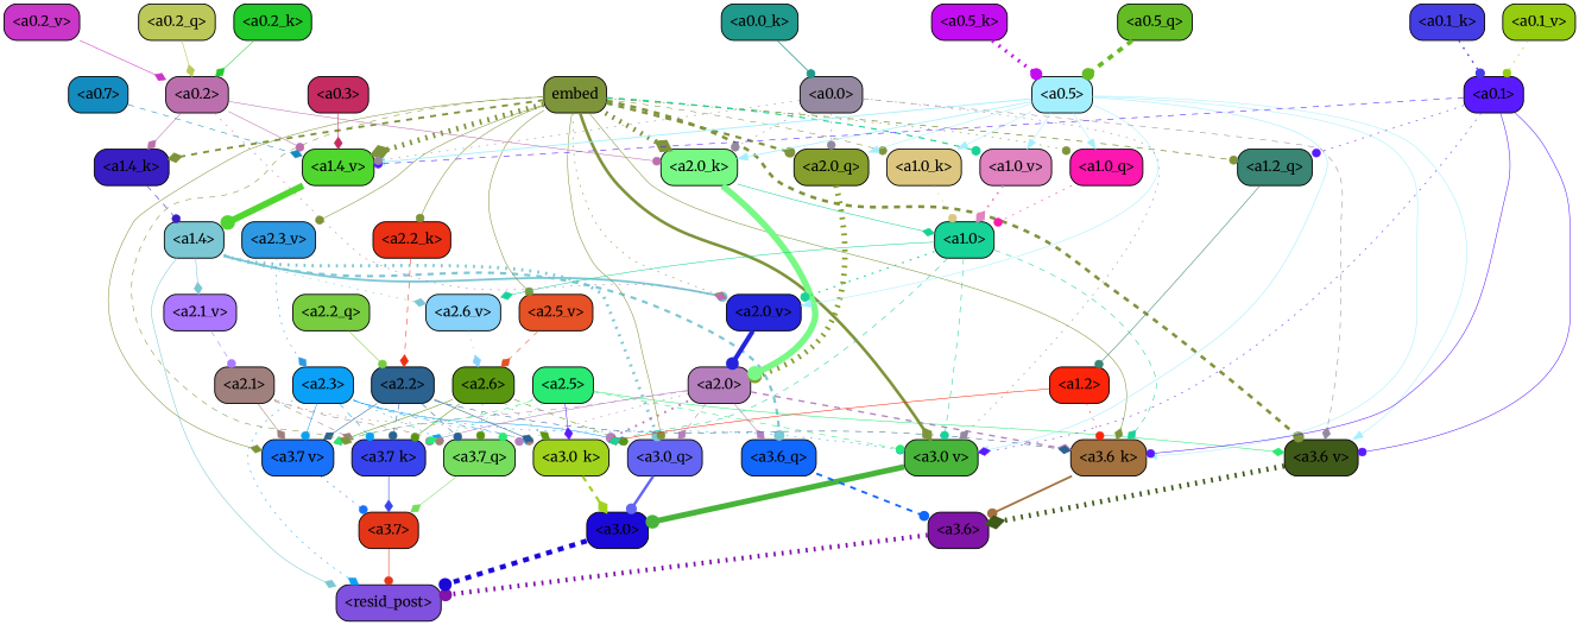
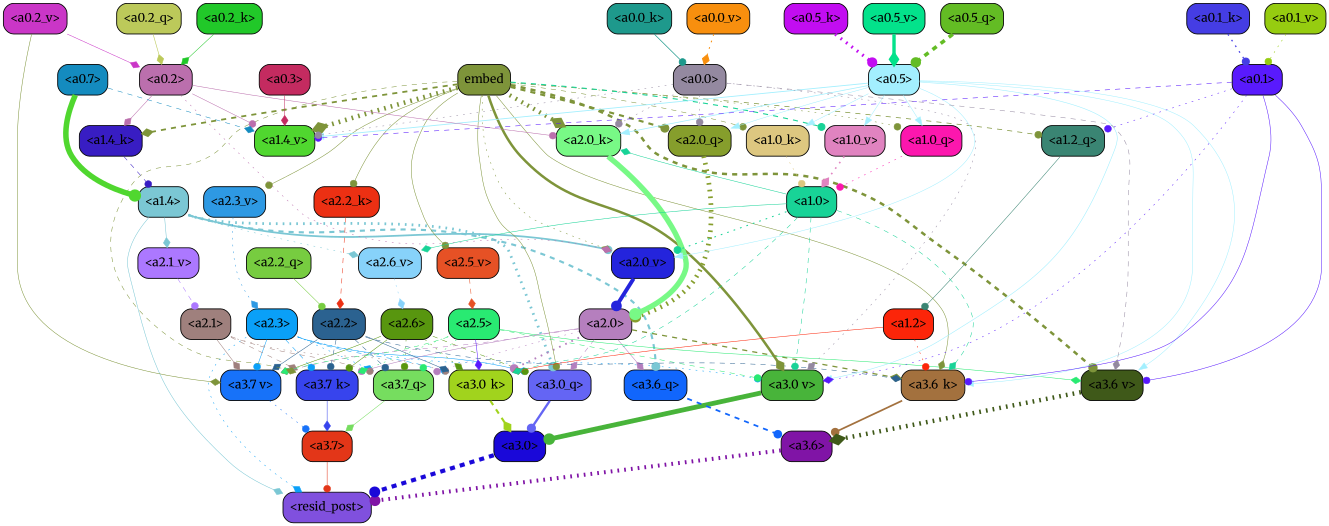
  strict digraph {
    fontname=Merriweather
    splines=true
    node [color=black fontname=Merriweather shape=box style="filled, rounded"]
    edge [arrowhead=dot color="#7e943a" fontname=Merriweather penwidth=0.6 style=bold]
    "<a3.7>" [fillcolor="#e33618"]
    "<resid_post>" [fillcolor="#8050de"]
    "<a3.6>" [fillcolor="#8014a6"]
    "<a3.0>" [fillcolor="#1a08d9"]
    "<a2.3>" [fillcolor="#0aa0f8"]
    "<a3.7_q>" [fillcolor="#76dd5f"]
    "<a3.0_q>" [fillcolor="#6465f4"]
    "<a3.7_k>" [fillcolor="#3744ed"]
    "<a3.0_k>" [fillcolor="#a1d31d"]
    "<a3.7_v>" [fillcolor="#1772f9"]
    "<a3.0_v>" [fillcolor="#48b43a"]
    "<a1.4>" [fillcolor="#7bc7d4"]
    "<a3.6_q>" [fillcolor="#1166fc"]
    "<a2.6_v>" [fillcolor="#87d2fa"]
    "<a2.1_v>" [fillcolor="#ac78ff"]
    "<a2.0_v>" [fillcolor="#2424dc"]
    "<a2.6>" [fillcolor="#58960f"]
    "<a2.1>" [fillcolor="#9f807d"]
    "<a2.0>" [fillcolor="#b57fbe"]
    "<a3.6_k>" [fillcolor="#a3713e"]
    "<a3.6_v>" [fillcolor="#3f5919"]
    "<a2.5>" [fillcolor="#29ea72"]
    "<a2.2>" [fillcolor="#2b6290"]
    embed [fillcolor="#7e943a"]
    "<a2.0_q>" [fillcolor="#869e2c"]
    "<a2.2_k>" [fillcolor="#ec3013"]
    "<a2.0_k>" [fillcolor="#78f986"]
    "<a2.5_v>" [fillcolor="#e65125"]
    "<a2.3_v>" [fillcolor="#2e99e3"]
    "<a1.2_q>" [fillcolor="#3a8573"]
    "<a1.0_q>" [fillcolor="#fc17ae"]
    "<a1.4_k>" [fillcolor="#381dc3"]
    "<a1.0_k>" [fillcolor="#ddc780"]
    "<a1.4_v>" [fillcolor="#50d72f"]
    "<a1.0_v>" [fillcolor="#e083c0"]
    "<a1.2>" [fillcolor="#fc2509"]
    "<a1.0>" [fillcolor="#18d397"]
    "<a0.5>" [fillcolor="#a3effe"]
    "<a0.1>" [fillcolor="#591afd"]
    "<a0.0>" [fillcolor="#9489a0"]
    "<a2.2_q>" [fillcolor="#77cc40"]
    "<a0.2>" [fillcolor="#bb6fad"]
    "<a0.7>" [fillcolor="#148bbf"]
    "<a0.3>" [fillcolor="#c42b60"]
    "<a0.5_q>" [fillcolor="#63bc24"]
    "<a0.2_q>" [fillcolor="#bcc95a"]
    "<a0.5_k>" [fillcolor="#c20df1"]
    "<a0.2_k>" [fillcolor="#21c829"]
    "<a0.1_k>" [fillcolor="#453de4"]
    "<a0.0_k>" [fillcolor="#1e998c"]
+   "<a0.5_v>" [fillcolor="#03e28b"]
    "<a0.2_v>" [fillcolor="#ca36c7"]
    "<a0.1_v>" [fillcolor="#96cc10"]
+   "<a0.0_v>" [fillcolor="#f88f0e"]
    "<a3.7>" -> "<resid_post>" [color="#e33618"]
    "<a3.6>" -> "<resid_post>" [color="#8014a6" penwidth=4.753257989883423 style=dotted]
    "<a3.0>" -> "<resid_post>" [color="#1a08d9" penwidth=4.90053927898407 style=dashed]
    "<a2.3>" -> "<resid_post>" [arrowhead=diamond color="#0aa0f8" style=dotted]
    "<a2.3>" -> "<a3.7_q>" [arrowhead=diamond color="#0aa0f8" style=dotted]
    "<a2.3>" -> "<a3.0_q>" [arrowhead=diamond color="#0aa0f8"]
    "<a2.3>" -> "<a3.7_k>" [color="#0aa0f8" style=dashed]
    "<a2.3>" -> "<a3.0_k>" [arrowhead=diamond color="#0aa0f8" style=dashed]
    "<a2.3>" -> "<a3.7_v>" [color="#0aa0f8"]
    "<a2.3>" -> "<a3.0_v>" [color="#0aa0f8" style=dotted]
    "<a3.7_q>" -> "<a3.7>" [arrowhead=diamond color="#76dd5f"]
    "<a3.0_q>" -> "<a3.0>" [color="#6465f4" penwidth=2.7421876192092896]
    "<a3.7_k>" -> "<a3.7>" [arrowhead=diamond color="#3744ed"]
    "<a3.0_k>" -> "<a3.0>" [arrowhead=diamond color="#a1d31d" penwidth=2.476402521133423 style=dashed]
    "<a3.7_v>" -> "<a3.7>" [color="#1772f9" style=dotted]
    "<a3.0_v>" -> "<a3.0>" [color="#48b43a" penwidth=5.652270674705505]
    "<a1.4>" -> "<resid_post>" [arrowhead=diamond color="#7bc7d4"]
    "<a1.4>" -> "<a3.0_q>" [color="#7bc7d4" penwidth=3.2760138511657715 style=dotted]
    "<a1.4>" -> "<a3.6_q>" [color="#7bc7d4" penwidth=2.5149343013763428 style=dashed]
    "<a1.4>" -> "<a2.6_v>" [arrowhead=diamond color="#7bc7d4" style=dotted]
    "<a1.4>" -> "<a2.1_v>" [arrowhead=diamond color="#7bc7d4"]
    "<a1.4>" -> "<a2.0_v>" [color="#7bc7d4" penwidth=2.0870713144540787]
    "<a3.6_q>" -> "<a3.6>" [color="#1166fc" penwidth=2.091020345687866 style=dashed]
    "<a2.6_v>" -> "<a2.6>" [arrowhead=diamond color="#87d2fa" style=dotted]
    "<a2.1_v>" -> "<a2.1>" [color="#ac78ff" style=dashed]
    "<a2.0_v>" -> "<a2.0>" [color="#2424dc" penwidth=4.611755967140198]
    "<a2.6>" -> "<a3.7_q>" [color="#58960f" style=dotted]
    "<a2.6>" -> "<a3.0_q>" [color="#58960f" style=dashed]
    "<a2.6>" -> "<a3.7_k>" [color="#58960f"]
    "<a2.6>" -> "<a3.0_k>" [arrowhead=diamond color="#58960f" style=dotted]
    "<a2.6>" -> "<a3.7_v>" [arrowhead=diamond color="#58960f"]
    "<a2.1>" -> "<a3.7_q>" [color="#9f807d" style=dashed]
    "<a2.1>" -> "<a3.7_k>" [arrowhead=diamond color="#9f807d" style=dashed]
    "<a2.1>" -> "<a3.0_k>" [color="#9f807d" style=dotted]
    "<a2.1>" -> "<a3.7_v>" [arrowhead=diamond color="#9f807d"]
    "<a2.0>" -> "<a3.7_q>" [color="#b57fbe" style=dotted]
    "<a2.0>" -> "<a3.0_q>" [arrowhead=diamond color="#b57fbe" style=dashed]
    "<a2.0>" -> "<a3.7_k>" [color="#b57fbe"]
    "<a2.0>" -> "<a3.0_k>" [color="#b57fbe" penwidth=2.2635570764541626 style=dotted]
    "<a2.0>" -> "<a3.7_v>" [arrowhead=diamond color="#b57fbe" style=dashed]
    "<a2.0>" -> "<a3.6_q>" [arrowhead=diamond color="#b57fbe"]
-   "<a2.0>" -> "<a3.6_k>" [arrowhead=diamond color="#b57fbe" penwidth=1.5290023684501648 style=dashed]
+   "<a2.0>" -> "<a3.6_k>" [arrowhead=diamond penwidth=1.5290023684501648 style=dashed]
    "<a3.6_k>" -> "<a3.6>" [color="#a3713e" penwidth=2.048597991466522]
    "<a3.6_v>" -> "<a3.6>" [arrowhead=diamond color="#3f5919" penwidth=5.2550448179244995 style=dotted]
    "<a2.5>" -> "<a3.7_q>" [color="#29ea72" style=dotted]
    "<a2.5>" -> "<a3.7_k>" [arrowhead=diamond color="#29ea72" style=dotted]
    "<a2.5>" -> "<a3.0_k>" [arrowhead=diamond color="#591afd"]
    "<a2.5>" -> "<a3.7_v>" [arrowhead=diamond color="#29ea72" style=dashed]
    "<a2.5>" -> "<a3.0_v>" [color="#29ea72" style=dashed]
    "<a2.5>" -> "<a3.6_v>" [arrowhead=diamond color="#29ea72"]
    "<a2.2>" -> "<a3.7_q>" [color="#2b6290" style=dashed]
    "<a2.2>" -> "<a3.7_k>" [color="#2b6290" style=dashed]
    "<a2.2>" -> "<a3.0_k>" [arrowhead=diamond color="#2b6290"]
    "<a2.2>" -> "<a3.7_v>" [arrowhead=diamond color="#2b6290"]
    "<a2.2>" -> "<a3.6_k>" [arrowhead=diamond color="#2b6290" style=dashed]
    embed -> "<a3.0_q>"
    embed -> "<a3.7_k>" [arrowhead=diamond style=dashed]
-   embed -> "<a3.7_v>" [arrowhead=diamond]
+   "<a0.2_v>" -> "<a3.7_v>" [arrowhead=diamond]
    embed -> "<a3.0_v>" [arrowhead=diamond penwidth=2.972973108291626]
    embed -> "<a2.0_v>" [arrowhead=diamond style=dotted]
    embed -> "<a3.6_k>" [arrowhead=diamond]
    embed -> "<a3.6_v>" [penwidth=2.9556376338005066 style=dashed]
    embed -> "<a2.0_q>" [penwidth=2.522909115999937 style=dashed]
    embed -> "<a2.2_k>"
    embed -> "<a2.0_k>" [arrowhead=diamond penwidth=5.094568967819214 style=dotted]
    embed -> "<a2.5_v>"
    embed -> "<a2.3_v>"
    embed -> "<a1.2_q>" [penwidth=0.8520002365112305 style=dashed]
    embed -> "<a1.0_q>" [style=dotted]
    embed -> "<a1.4_k>" [arrowhead=diamond penwidth=2.115079402923584 style=dashed]
    embed -> "<a1.0_k>" [style=dashed]
    embed -> "<a1.4_v>" [arrowhead=diamond penwidth=5.504090070724487 style=dotted]
    embed -> "<a1.0_v>" [color="#18d397" penwidth=1.2935692071914673 style=dashed]
    "<a2.0_q>" -> "<a2.0>" [color="#869e2c" penwidth=5.557696580886841 style=dotted]
    "<a2.2_k>" -> "<a2.2>" [arrowhead=diamond color="#ec3013" style=dashed]
    "<a2.0_k>" -> "<a2.0>" [color="#78f986" penwidth=6.320472955703735]
-   "<a2.5_v>" -> "<a2.6>" [arrowhead=diamond color="#e65125" style=dashed]
+   "<a2.5_v>" -> "<a2.5>" [arrowhead=diamond color="#e65125" style=dashed]
    "<a2.3_v>" -> "<a2.3>" [arrowhead=diamond color="#2e99e3" style=dotted]
    "<a1.2_q>" -> "<a1.2>" [color="#3a8573" penwidth=0.6145738363265991]
    "<a1.0_q>" -> "<a1.0>" [color="#fc17ae" style=dotted]
    "<a1.4_k>" -> "<a1.4>" [color="#381dc3" style=dashed]
    "<a1.0_k>" -> "<a1.0>" [color="#ddc780" style=dotted]
-   "<a1.4_v>" -> "<a1.4>" [color="#50d72f" penwidth=6.5241758823394775]
+   "<a0.7>" -> "<a1.4>" [color="#50d72f" penwidth=6.5241758823394775]
    "<a1.0_v>" -> "<a1.0>" [arrowhead=diamond color="#e083c0" penwidth=1.8809151649475098 style=dotted]
    "<a1.2>" -> "<a3.0_k>" [arrowhead=diamond color="#fc2509"]
    "<a1.2>" -> "<a3.6_k>" [color="#fc2509" style=dotted]
    "<a1.0>" -> "<a3.0_k>" [arrowhead=diamond color="#18d397" style=dashed]
    "<a1.0>" -> "<a3.0_v>" [color="#18d397" style=dashed]
    "<a1.0>" -> "<a2.6_v>" [arrowhead=diamond color="#18d397"]
    "<a1.0>" -> "<a2.0_v>" [color="#18d397" penwidth=1.2152502536773682 style=dotted]
    "<a1.0>" -> "<a3.6_k>" [arrowhead=diamond color="#18d397" style=dashed]
-   "<a2.0_k>" -> "<a1.0>" [arrowhead=diamond color="#18d397"]
+   "<a1.0>" -> "<a2.0_k>" [arrowhead=diamond color="#18d397"]
    "<a0.5>" -> "<a3.0_v>" [color="#a3effe" penwidth=0.6790935099124908 arrowhead="" style=""]
    "<a0.5>" -> "<a2.0_v>" [color="#a3effe" arrowhead="" style=""]
    "<a0.5>" -> "<a3.6_k>" [color="#a3effe" arrowhead="" style=""]
    "<a0.5>" -> "<a3.6_v>" [color="#a3effe" arrowhead="" style=""]
    "<a0.5>" -> "<a2.0_q>" [color="#a3effe" arrowhead="" style=""]
    "<a0.5>" -> "<a2.0_k>" [color="#a3effe" penwidth=0.8835153579711914 arrowhead="" style=""]
    "<a0.5>" -> "<a1.0_q>" [color="#a3effe" arrowhead="" style=""]
    "<a0.5>" -> "<a1.0_k>" [color="#a3effe" arrowhead="" style=""]
    "<a0.5>" -> "<a1.4_v>" [color="#a3effe" penwidth=1.022335171699524 arrowhead="" style=""]
    "<a0.5>" -> "<a1.0_v>" [color="#a3effe" arrowhead="" style=""]
    "<a0.1>" -> "<a3.0_v>" [arrowhead=diamond color="#591afd" style=dotted]
    "<a0.1>" -> "<a3.6_k>" [color="#591afd"]
    "<a0.1>" -> "<a3.6_v>" [color="#591afd"]
    "<a0.1>" -> "<a1.2_q>" [color="#591afd" style=dotted]
    "<a0.1>" -> "<a1.4_v>" [color="#591afd" penwidth=0.6438122987747192 style=dashed]
    "<a0.0>" -> "<a3.0_v>" [arrowhead=diamond color="#9489a0" style=dotted]
    "<a0.0>" -> "<a3.6_v>" [arrowhead=diamond color="#9489a0" style=dashed]
    "<a0.0>" -> "<a2.0_q>" [color="#9489a0" style=dotted]
    "<a0.0>" -> "<a2.0_k>" [color="#9489a0" style=dotted]
    "<a0.0>" -> "<a1.4_v>" [color="#9489a0" style=dotted]
    "<a2.2_q>" -> "<a2.2>" [color="#77cc40"]
    "<a0.2>" -> "<a2.0_v>" [arrowhead=diamond color="#bb6fad" style=dotted]
    "<a0.2>" -> "<a2.0_k>" [color="#bb6fad"]
    "<a0.2>" -> "<a1.4_k>" [arrowhead=diamond color="#bb6fad"]
    "<a0.2>" -> "<a1.4_v>" [color="#bb6fad"]
    "<a0.7>" -> "<a1.4_v>" [arrowhead=diamond color="#148bbf" style=dashed]
    "<a0.3>" -> "<a1.4_v>" [arrowhead=diamond color="#c42b60"]
    "<a0.5_q>" -> "<a0.5>" [color="#63bc24" penwidth=4.2370394468307495 style=dashed]
    "<a0.2_q>" -> "<a0.2>" [arrowhead=diamond color="#bcc95a" penwidth=0.6822714805603027]
    "<a0.5_k>" -> "<a0.5>" [color="#c20df1" penwidth=3.8599258065223694 style=dotted]
    "<a0.2_k>" -> "<a0.2>" [arrowhead=diamond color="#21c829"]
    "<a0.1_k>" -> "<a0.1>" [color="#453de4" penwidth=1.5140717029571533 style=dotted]
    "<a0.0_k>" -> "<a0.0>" [color="#1e998c" penwidth=0.8258748054504395]
+   "<a0.5_v>" -> "<a0.5>" [arrowhead=diamond color="#03e28b" penwidth=4.0173709988594055]
    "<a0.2_v>" -> "<a0.2>" [arrowhead=diamond color="#ca36c7"]
    "<a0.1_v>" -> "<a0.1>" [color="#96cc10" penwidth=0.6690568923950195 style=dotted]
+   "<a0.0_v>" -> "<a0.0>" [arrowhead=diamond color="#f88f0e" penwidth=1.2524418830871582 style=dotted]
  }
